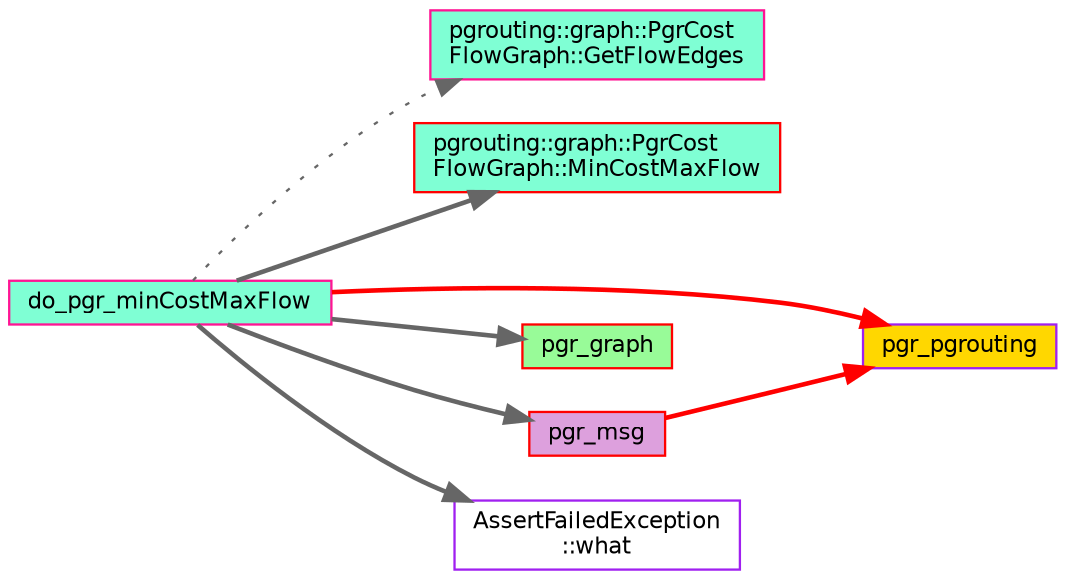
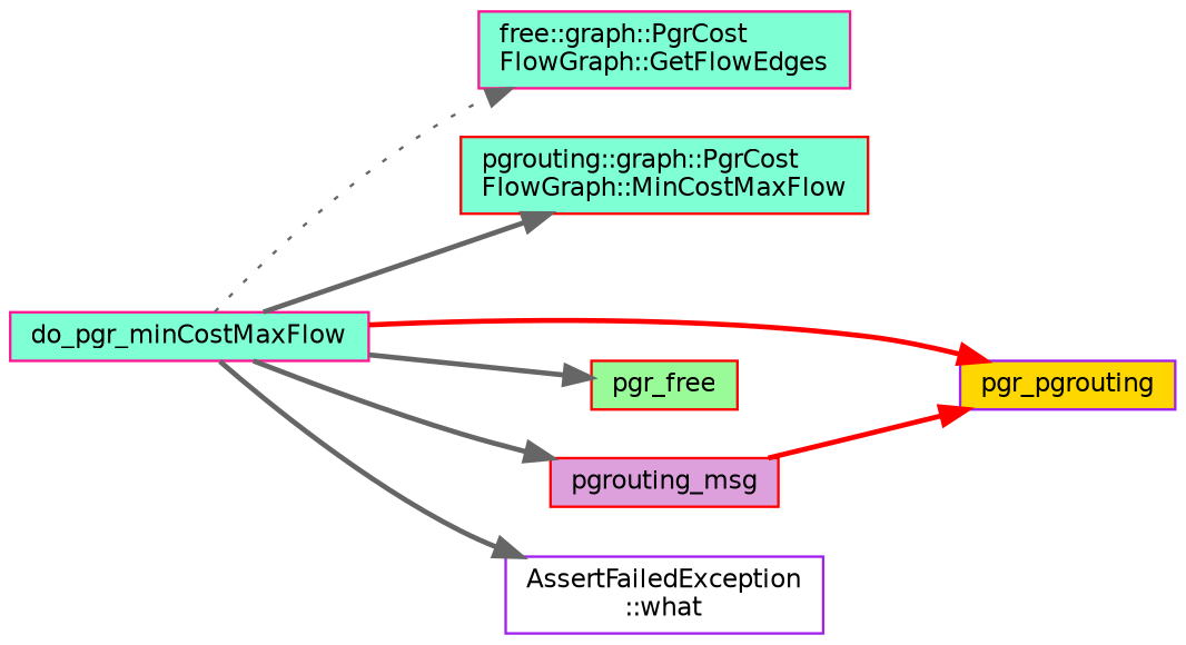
  digraph {
    rankdir=LR
    node [color=red fillcolor=aquamarine fontname=Helvetica fontsize=10 shape=record style=filled]
    edge [color=gray40 fontname=Helvetica fontsize=10 labelfontname=Helvetica labelfontsize=10 style=bold]
    n1 [color=deeppink fontcolor=black height=0.2 label=do_pgr_minCostMaxFlow width=0.4]
-   n2 [color=deeppink height=0.2 label="pgrouting::graph::PgrCost\lFlowGraph::GetFlowEdges" width=0.4]
+   n2 [color=deeppink height=0.2 label="free::graph::PgrCost\lFlowGraph::GetFlowEdges" width=0.4]
    n3 [height=0.2 label="pgrouting::graph::PgrCost\lFlowGraph::MinCostMaxFlow" width=0.4]
    n4 [color=purple fillcolor=gold height=0.2 label=pgr_pgrouting width=0.4]
-   n5 [fillcolor=palegreen height=0.2 label=pgr_graph width=0.4]
-   n6 [fillcolor=plum height=0.2 label=pgr_msg width=0.4]
+   n5 [fillcolor=palegreen height=0.2 label=pgr_free width=0.4]
+   n6 [fillcolor=plum height=0.2 label=pgrouting_msg width=0.4]
    n7 [color=purple fillcolor=white height=0.2 label="AssertFailedException\l::what" width=0.4]
    n1 -> n2 [style=dotted]
    n1 -> n3
    n1 -> n4 [color=red]
    n1 -> n5
    n1 -> n6
    n1 -> n7
    n6 -> n4 [color=red]
  }
